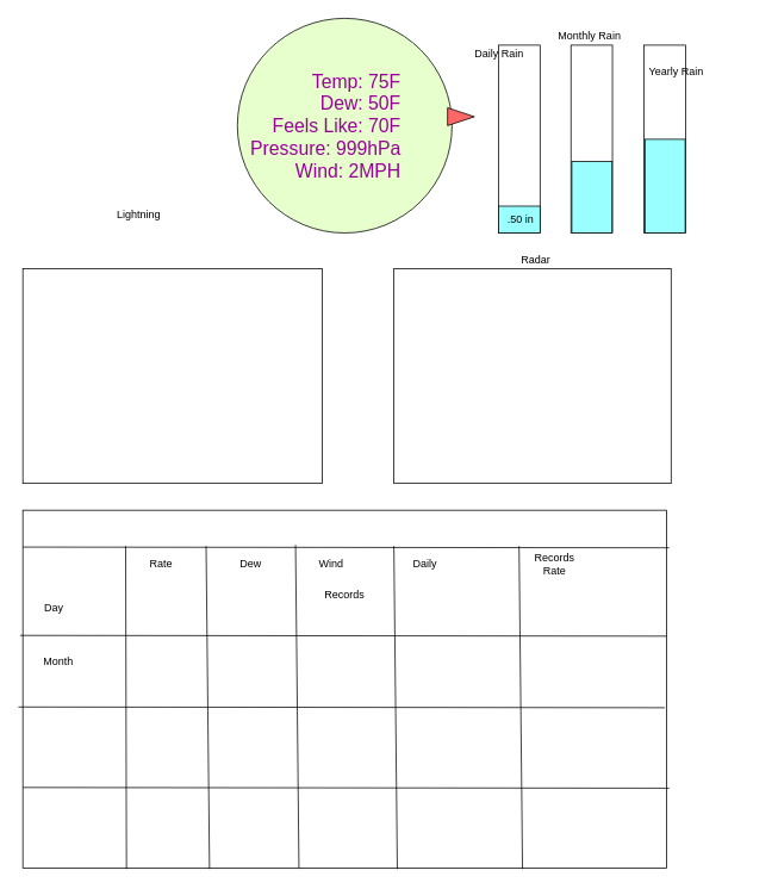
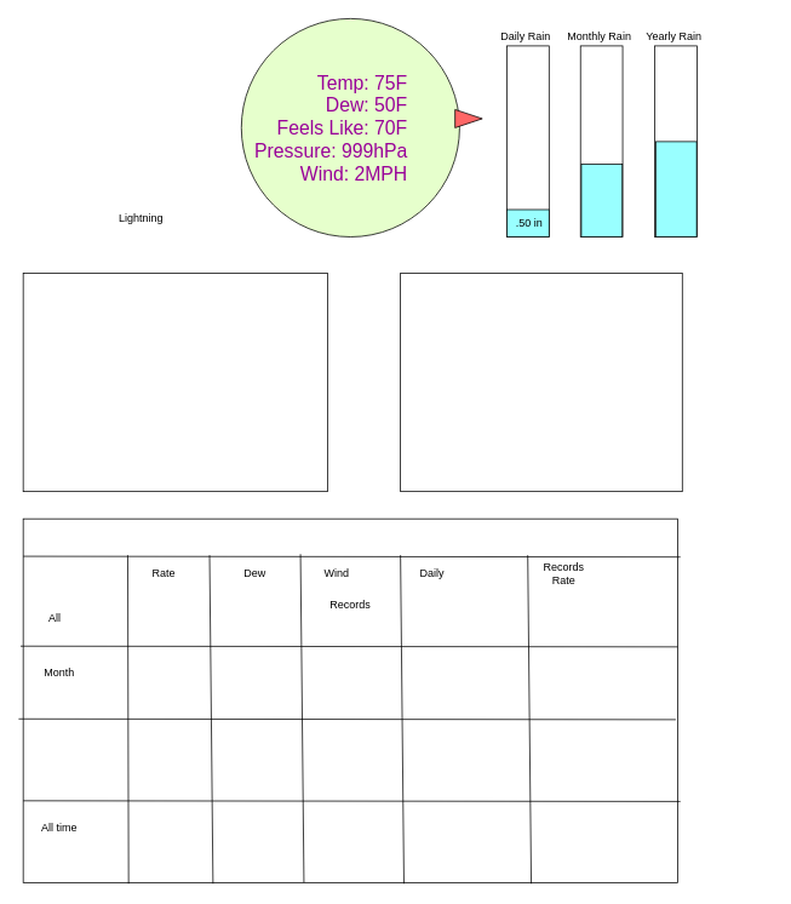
  <mxCell id="0" />
  <mxCell id="1" parent="0" />
  <mxCell id="2" value="" style="rounded=0;whiteSpace=wrap;html=1;" vertex="1" parent="1"><mxGeometry x="25" y="570" width="720" height="400" as="geometry" /></mxCell>
  <mxCell id="3" value="Records" style="text;html=1;strokeColor=none;fillColor=none;align=center;verticalAlign=middle;whiteSpace=wrap;rounded=0;" vertex="1" parent="1"><mxGeometry x="365" y="655" width="40" height="20" as="geometry" /></mxCell>
- <mxCell id="4" value="Day" style="text;html=1;strokeColor=none;fillColor=none;align=center;verticalAlign=middle;whiteSpace=wrap;rounded=0;" vertex="1" parent="1"><mxGeometry x="40" y="670" width="40" height="20" as="geometry" /></mxCell>
+ <mxCell id="4" value="All" style="text;html=1;strokeColor=none;fillColor=none;align=center;verticalAlign=middle;whiteSpace=wrap;rounded=0;" vertex="1" parent="1"><mxGeometry x="40" y="670" width="40" height="20" as="geometry" /></mxCell>
  <mxCell id="5" value="Month&lt;span style=&quot;color: rgba(0 , 0 , 0 , 0) ; font-family: monospace ; font-size: 0px&quot;&gt;%3CmxGraphModel%3E%3Croot%3E%3CmxCell%20id%3D%220%22%2F%3E%3CmxCell%20id%3D%221%22%20parent%3D%220%22%2F%3E%3CmxCell%20id%3D%222%22%20value%3D%22Day%22%20style%3D%22text%3Bhtml%3D1%3BstrokeColor%3Dnone%3BfillColor%3Dnone%3Balign%3Dcenter%3BverticalAlign%3Dmiddle%3BwhiteSpace%3Dwrap%3Brounded%3D0%3B%22%20vertex%3D%221%22%20parent%3D%221%22%3E%3CmxGeometry%20x%3D%2290%22%20y%3D%22720%22%20width%3D%2240%22%20height%3D%2220%22%20as%3D%22geometry%22%2F%3E%3C%2FmxCell%3E%3C%2Froot%3E%3C%2FmxGraphModel%3E&lt;/span&gt;" style="text;html=1;strokeColor=none;fillColor=none;align=center;verticalAlign=middle;whiteSpace=wrap;rounded=0;" vertex="1" parent="1"><mxGeometry x="45" y="730" width="40" height="20" as="geometry" /></mxCell>
+ <mxCell id="6" value="All time" style="text;html=1;strokeColor=none;fillColor=none;align=center;verticalAlign=middle;whiteSpace=wrap;rounded=0;" vertex="1" parent="1"><mxGeometry x="40" y="900" width="50" height="20" as="geometry" /></mxCell>
  <mxCell id="7" value="" style="endArrow=none;html=1;exitX=0;exitY=0.123;exitDx=0;exitDy=0;exitPerimeter=0;entryX=1.004;entryY=0.105;entryDx=0;entryDy=0;entryPerimeter=0;" edge="1" parent="1" target="2"><mxGeometry width="50" height="50" relative="1" as="geometry"><mxPoint x="25" y="611.2" as="sourcePoint" /><mxPoint x="710" y="612" as="targetPoint" /></mxGeometry></mxCell>
  <mxCell id="8" value="" style="endArrow=none;html=1;exitX=0;exitY=0.123;exitDx=0;exitDy=0;exitPerimeter=0;entryX=1.004;entryY=0.105;entryDx=0;entryDy=0;entryPerimeter=0;" edge="1" parent="1"><mxGeometry width="50" height="50" relative="1" as="geometry"><mxPoint x="22.12" y="710" as="sourcePoint" /><mxPoint x="745" y="710.8" as="targetPoint" /></mxGeometry></mxCell>
  <mxCell id="9" value="" style="endArrow=none;html=1;exitX=0;exitY=0.123;exitDx=0;exitDy=0;exitPerimeter=0;entryX=1.004;entryY=0.105;entryDx=0;entryDy=0;entryPerimeter=0;" edge="1" parent="1"><mxGeometry width="50" height="50" relative="1" as="geometry"><mxPoint x="20" y="790" as="sourcePoint" /><mxPoint x="742.88" y="790.8" as="targetPoint" /></mxGeometry></mxCell>
  <mxCell id="10" value="" style="endArrow=none;html=1;exitX=0;exitY=0.123;exitDx=0;exitDy=0;exitPerimeter=0;entryX=1.004;entryY=0.105;entryDx=0;entryDy=0;entryPerimeter=0;" edge="1" parent="1"><mxGeometry width="50" height="50" relative="1" as="geometry"><mxPoint x="25" y="880" as="sourcePoint" /><mxPoint x="747.88" y="880.8" as="targetPoint" /></mxGeometry></mxCell>
  <mxCell id="11" value="" style="endArrow=none;html=1;entryX=0.161;entryY=1.003;entryDx=0;entryDy=0;entryPerimeter=0;" edge="1" parent="1" target="2"><mxGeometry width="50" height="50" relative="1" as="geometry"><mxPoint x="140" y="610" as="sourcePoint" /><mxPoint x="250" y="500" as="targetPoint" /></mxGeometry></mxCell>
  <mxCell id="12" value="Rate" style="text;html=1;strokeColor=none;fillColor=none;align=center;verticalAlign=middle;whiteSpace=wrap;rounded=0;" vertex="1" parent="1"><mxGeometry x="160" y="620" width="40" height="20" as="geometry" /></mxCell>
  <mxCell id="13" value="Wind" style="text;html=1;strokeColor=none;fillColor=none;align=center;verticalAlign=middle;whiteSpace=wrap;rounded=0;" vertex="1" parent="1"><mxGeometry x="350" y="620" width="40" height="20" as="geometry" /></mxCell>
  <mxCell id="14" value="Dew" style="text;html=1;strokeColor=none;fillColor=none;align=center;verticalAlign=middle;whiteSpace=wrap;rounded=0;" vertex="1" parent="1"><mxGeometry x="260" y="620" width="40" height="20" as="geometry" /></mxCell>
  <mxCell id="15" value="Daily" style="text;html=1;strokeColor=none;fillColor=none;align=center;verticalAlign=middle;whiteSpace=wrap;rounded=0;" vertex="1" parent="1"><mxGeometry x="450" y="620" width="50" height="20" as="geometry" /></mxCell>
  <mxCell id="16" value="Records Rate" style="text;html=1;strokeColor=none;fillColor=none;align=center;verticalAlign=middle;whiteSpace=wrap;rounded=0;" vertex="1" parent="1"><mxGeometry x="600" y="620" width="40" height="20" as="geometry" /></mxCell>
  <mxCell id="17" value="" style="endArrow=none;html=1;entryX=0.29;entryY=1.003;entryDx=0;entryDy=0;entryPerimeter=0;" edge="1" parent="1" target="2"><mxGeometry width="50" height="50" relative="1" as="geometry"><mxPoint x="230" y="610" as="sourcePoint" /><mxPoint x="250" y="490" as="targetPoint" /></mxGeometry></mxCell>
  <mxCell id="18" value="" style="endArrow=none;html=1;entryX=0.29;entryY=1.003;entryDx=0;entryDy=0;entryPerimeter=0;" edge="1" parent="1"><mxGeometry width="50" height="50" relative="1" as="geometry"><mxPoint x="330" y="608.8" as="sourcePoint" /><mxPoint x="333.8" y="970" as="targetPoint" /></mxGeometry></mxCell>
  <mxCell id="19" value="" style="endArrow=none;html=1;entryX=0.29;entryY=1.003;entryDx=0;entryDy=0;entryPerimeter=0;" edge="1" parent="1"><mxGeometry width="50" height="50" relative="1" as="geometry"><mxPoint x="440" y="610" as="sourcePoint" /><mxPoint x="443.8" y="971.2" as="targetPoint" /></mxGeometry></mxCell>
  <mxCell id="20" value="" style="endArrow=none;html=1;entryX=0.29;entryY=1.003;entryDx=0;entryDy=0;entryPerimeter=0;" edge="1" parent="1"><mxGeometry width="50" height="50" relative="1" as="geometry"><mxPoint x="580" y="610" as="sourcePoint" /><mxPoint x="583.8" y="971.2" as="targetPoint" /></mxGeometry></mxCell>
  <mxCell id="21" value="" style="ellipse;whiteSpace=wrap;html=1;aspect=fixed;fontColor=#E6FFCC;fillColor=#E6FFCC;" vertex="1" parent="1"><mxGeometry x="265" y="20" width="240" height="240" as="geometry" /></mxCell>
  <mxCell id="22" value="&lt;font style=&quot;font-size: 21px&quot; color=&quot;#990099&quot;&gt;Temp: 75F&lt;br&gt;Dew: 50F&lt;br&gt;Feels Like: 70F&lt;br&gt;Pressure: 999hPa&lt;br&gt;Wind: 2MPH&lt;/font&gt;" style="text;html=1;strokeColor=none;fillColor=none;align=right;verticalAlign=middle;whiteSpace=wrap;rounded=0;" vertex="1" parent="1"><mxGeometry x="220" y="130" width="230" height="20" as="geometry" /></mxCell>
  <mxCell id="23" value="" style="triangle;whiteSpace=wrap;html=1;align=right;labelBackgroundColor=#FF6666;fillColor=#FF6666;" vertex="1" parent="1"><mxGeometry x="500" y="120" width="30" height="20" as="geometry" /></mxCell>
  <mxCell id="24" value="" style="rounded=0;whiteSpace=wrap;html=1;labelBackgroundColor=none;align=right;noLabel=1;rotation=-90;" vertex="1" parent="1"><mxGeometry x="475.25" y="131.81" width="210" height="46.4" as="geometry" /></mxCell>
- <mxCell id="25" value="Daily Rain" style="text;html=1;strokeColor=none;fillColor=none;align=center;verticalAlign=middle;whiteSpace=wrap;rounded=0;" vertex="1" parent="1"><mxGeometry x="518" y="50" width="80" height="20" as="geometry" /></mxCell>
+ <mxCell id="25" value="Daily Rain" style="text;html=1;strokeColor=none;fillColor=none;align=center;verticalAlign=middle;whiteSpace=wrap;rounded=0;" vertex="1" parent="1"><mxGeometry x="538" y="30" width="80" height="20" as="geometry" /></mxCell>
  <mxCell id="26" value="" style="rounded=0;whiteSpace=wrap;html=1;labelBackgroundColor=none;align=right;noLabel=1;rotation=-90;fillColor=#99FFFF;" vertex="1" parent="1"><mxGeometry x="565.25" y="221.81" width="30" height="46.4" as="geometry" /></mxCell>
  <mxCell id="27" value=".50 in" style="text;html=1;strokeColor=none;fillColor=none;align=center;verticalAlign=middle;whiteSpace=wrap;rounded=0;labelBackgroundColor=none;fontColor=none;" vertex="1" parent="1"><mxGeometry x="562.06" y="235.01" width="40" height="20" as="geometry" /></mxCell>
  <mxCell id="28" value="" style="rounded=0;whiteSpace=wrap;html=1;labelBackgroundColor=none;align=right;noLabel=1;rotation=-90;" vertex="1" parent="1"><mxGeometry x="556.19" y="131.81" width="210" height="46.4" as="geometry" /></mxCell>
  <mxCell id="29" value="Monthly Rain" style="text;html=1;strokeColor=none;fillColor=none;align=center;verticalAlign=middle;whiteSpace=wrap;rounded=0;" vertex="1" parent="1"><mxGeometry x="618.94" y="30" width="80" height="20" as="geometry" /></mxCell>
  <mxCell id="30" value="" style="rounded=0;whiteSpace=wrap;html=1;labelBackgroundColor=none;align=right;noLabel=1;rotation=-90;fillColor=#99FFFF;" vertex="1" parent="1"><mxGeometry x="621.44" y="197.51" width="80" height="45.01" as="geometry" /></mxCell>
  <mxCell id="31" value="" style="rounded=0;whiteSpace=wrap;html=1;labelBackgroundColor=none;align=right;noLabel=1;rotation=-90;" vertex="1" parent="1"><mxGeometry x="638" y="131.81" width="210" height="46.4" as="geometry" /></mxCell>
- <mxCell id="32" value="Yearly Rain" style="text;html=1;strokeColor=none;fillColor=none;align=center;verticalAlign=middle;whiteSpace=wrap;rounded=0;" vertex="1" parent="1"><mxGeometry x="715.75" y="70" width="80" height="20" as="geometry" /></mxCell>
+ <mxCell id="32" value="Yearly Rain" style="text;html=1;strokeColor=none;fillColor=none;align=center;verticalAlign=middle;whiteSpace=wrap;rounded=0;" vertex="1" parent="1"><mxGeometry x="700.75" y="30" width="80" height="20" as="geometry" /></mxCell>
  <mxCell id="33" value="" style="rounded=0;whiteSpace=wrap;html=1;labelBackgroundColor=none;align=right;noLabel=1;rotation=-90;fillColor=#99FFFF;" vertex="1" parent="1"><mxGeometry x="690.88" y="185.14" width="104.75" height="45.01" as="geometry" /></mxCell>
  <mxCell id="34" value="" style="rounded=0;whiteSpace=wrap;html=1;labelBackgroundColor=none;fontColor=none;gradientColor=none;align=right;fillColor=#FFFFFF;" vertex="1" parent="1"><mxGeometry x="25" y="300" width="335" height="240" as="geometry" /></mxCell>
  <mxCell id="35" value="" style="rounded=0;whiteSpace=wrap;html=1;labelBackgroundColor=none;align=right;" vertex="1" parent="1"><mxGeometry x="440" y="300" width="310" height="240" as="geometry" /></mxCell>
- <mxCell id="36" value="Radar" style="text;html=1;strokeColor=none;fillColor=none;align=center;verticalAlign=middle;whiteSpace=wrap;rounded=0;labelBackgroundColor=none;fontColor=none;" vertex="1" parent="1"><mxGeometry x="578.94" y="280" width="40" height="20" as="geometry" /></mxCell>
  <mxCell id="37" value="Lightning" style="text;html=1;strokeColor=none;fillColor=none;align=center;verticalAlign=middle;whiteSpace=wrap;rounded=0;labelBackgroundColor=none;fontColor=none;" vertex="1" parent="1"><mxGeometry x="135" y="230" width="40" height="20" as="geometry" /></mxCell>
